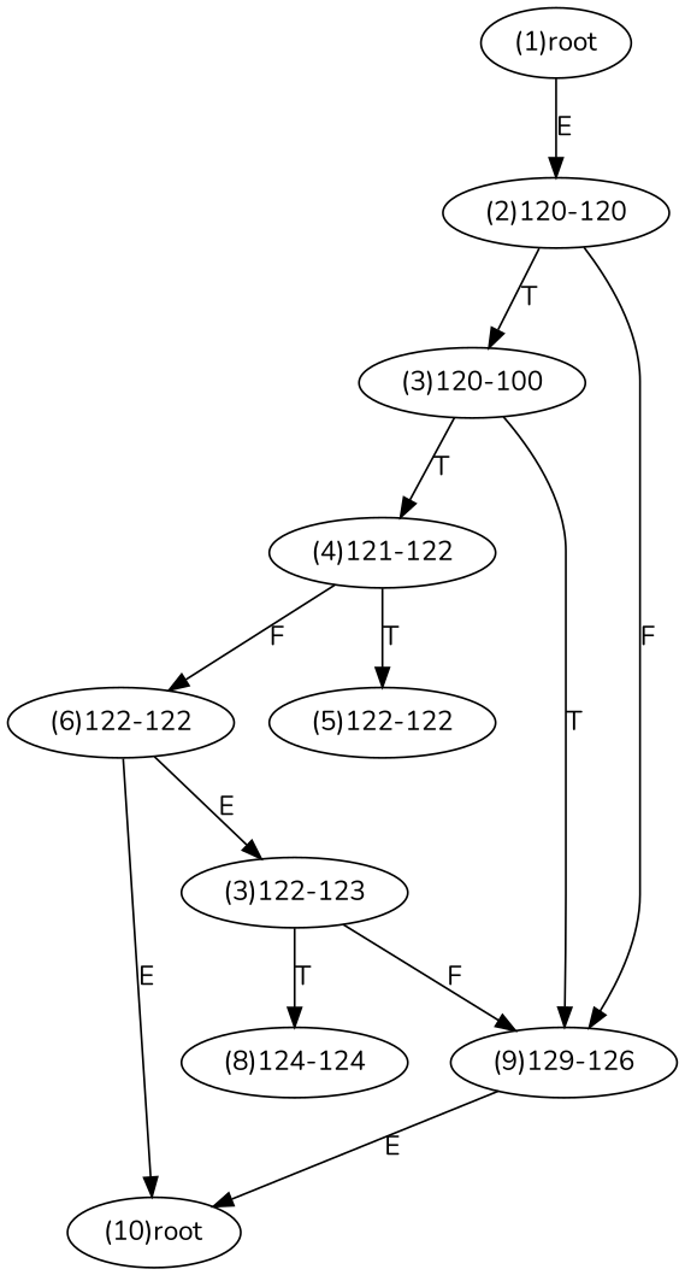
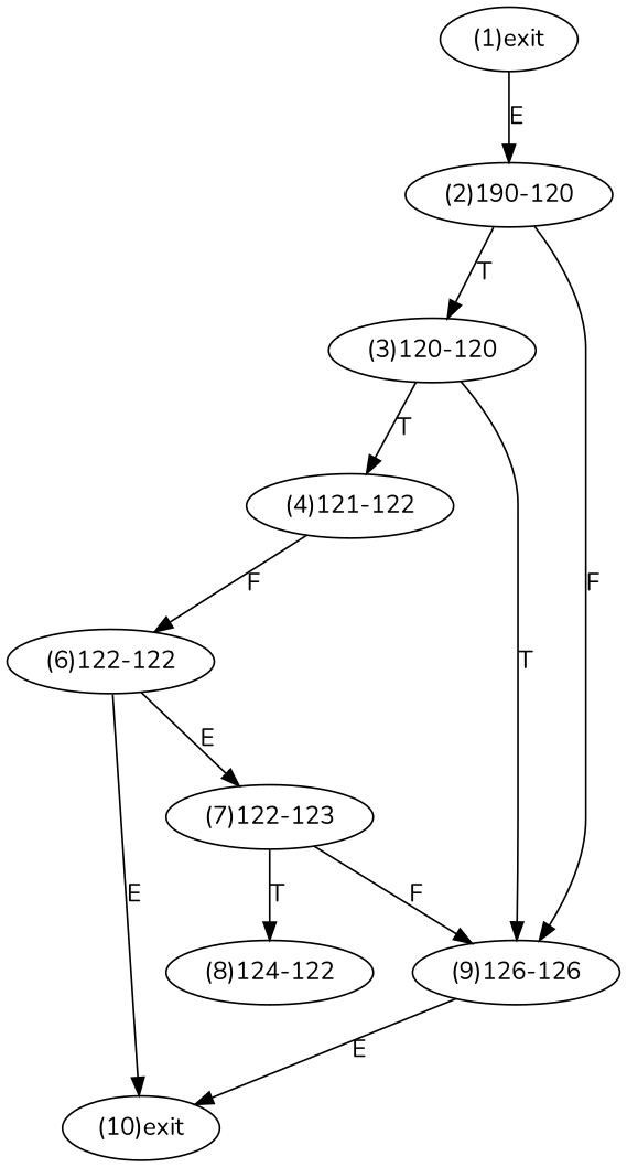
  digraph {
    fontname=Nunito
    node [fontname=Nunito]
    edge [fontname=Nunito]
-   n1 [label="(1)root"]
-   n2 [label="(2)120-120"]
-   n3 [label="(3)120-100"]
-   n4 [label="(9)129-126"]
+   n1 [label="(1)exit"]
+   n2 [label="(2)190-120"]
+   n3 [label="(3)120-120"]
+   n4 [label="(9)126-126"]
    n5 [label="(4)121-122"]
-   n6 [label="(10)root"]
-   n7 [label="(5)122-122"]
+   n6 [label="(10)exit"]
    n8 [label="(6)122-122"]
-   n9 [label="(3)122-123"]
-   n10 [label="(8)124-124"]
+   n9 [label="(7)122-123"]
+   n10 [label="(8)124-122"]
    n1 -> n2 [label=E]
    n2 -> n3 [label=T]
    n2 -> n4 [label=F]
    n3 -> n4 [label=T]
    n3 -> n5 [label=T]
    n4 -> n6 [label=E]
-   n5 -> n7 [label=T]
    n5 -> n8 [label=F]
    n8 -> n6 [label=E]
    n8 -> n9 [label=E]
    n9 -> n4 [label=F]
    n9 -> n10 [label=T]
  }
